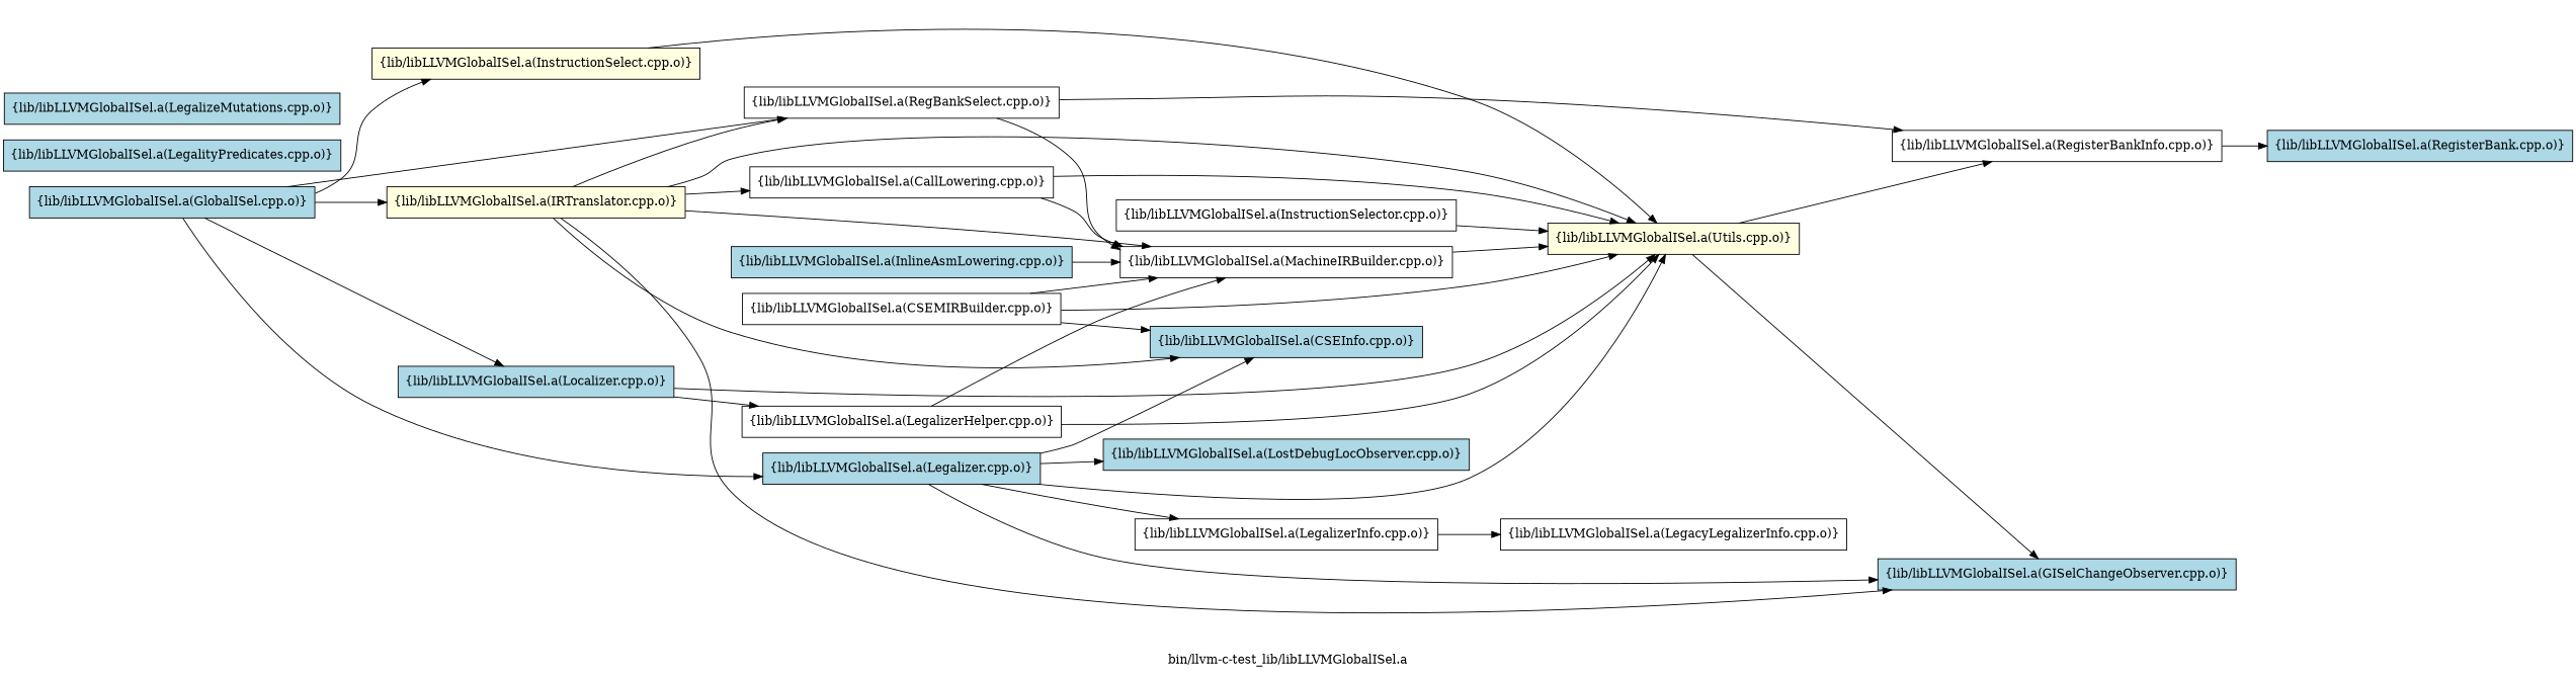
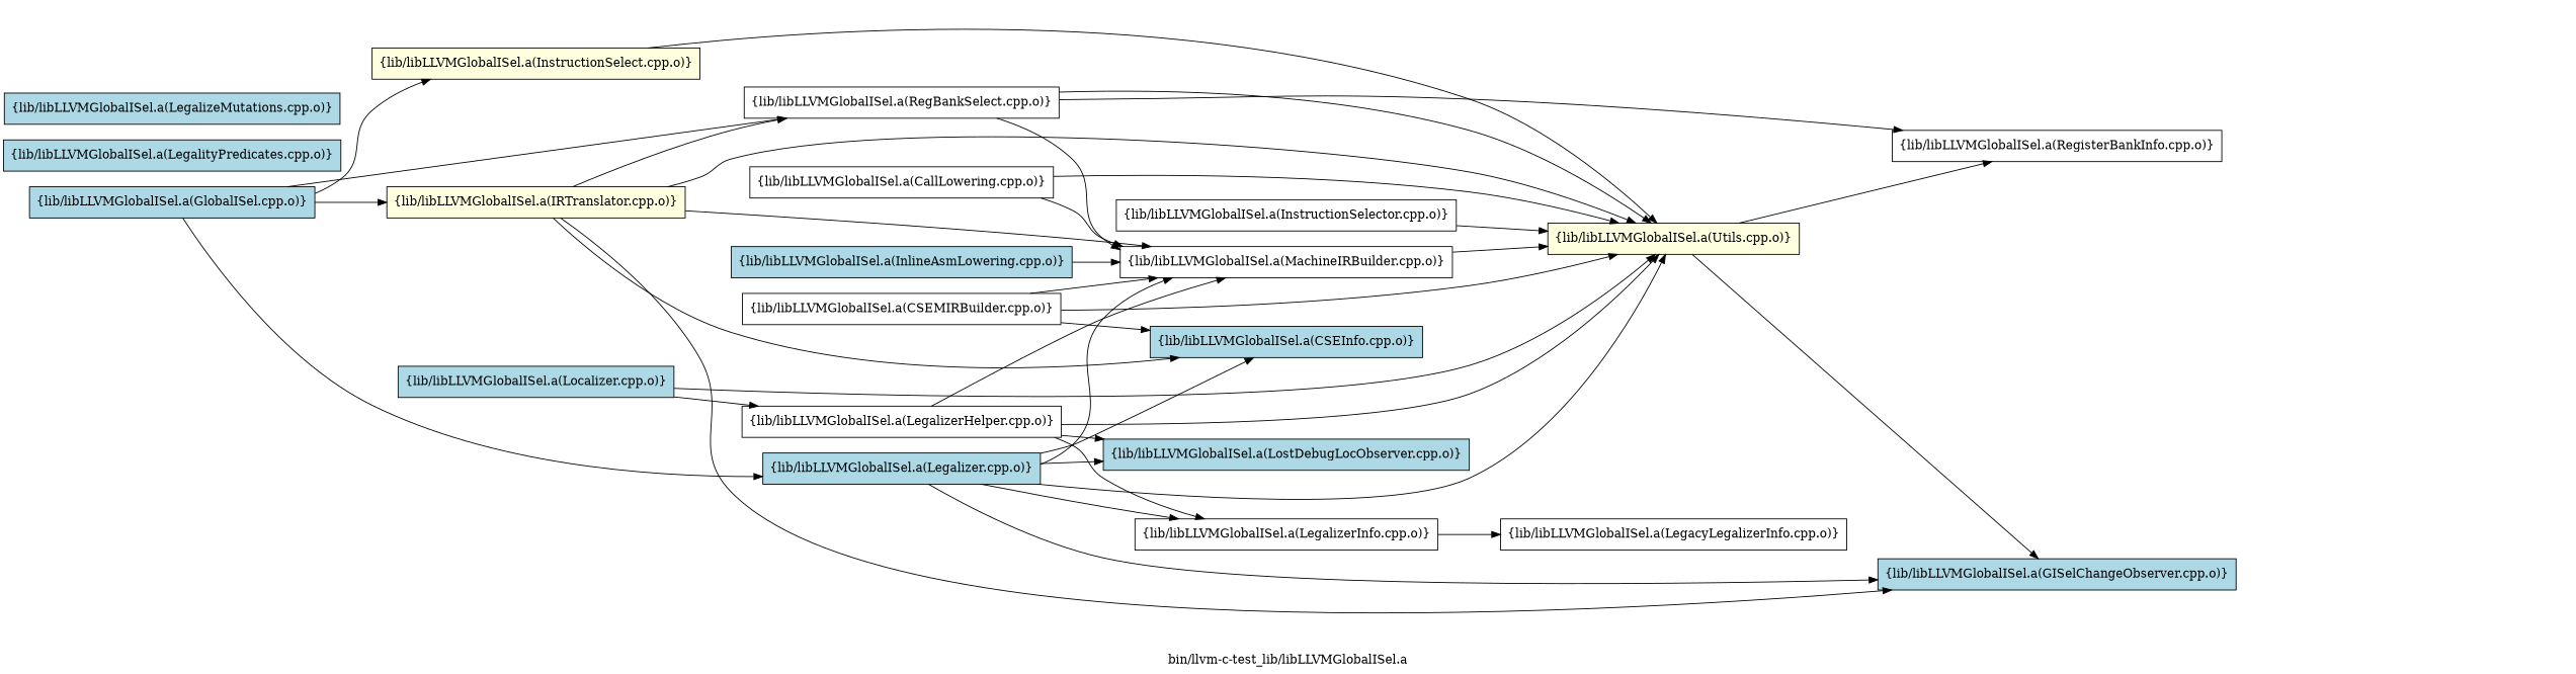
  digraph {
    label="bin/llvm-c-test_lib/libLLVMGlobalISel.a"
    rankdir=LR
    node [fillcolor=lightblue group=0 shape=box style=filled]
    n1 [label="{lib/libLLVMGlobalISel.a(CSEInfo.cpp.o)}"]
    n2 [label="{lib/libLLVMGlobalISel.a(GlobalISel.cpp.o)}"]
    n3 [fillcolor=lightyellow label="{lib/libLLVMGlobalISel.a(IRTranslator.cpp.o)}"]
    n4 [fillcolor=lightyellow label="{lib/libLLVMGlobalISel.a(InstructionSelect.cpp.o)}"]
    n5 [label="{lib/libLLVMGlobalISel.a(Legalizer.cpp.o)}"]
    n6 [label="{lib/libLLVMGlobalISel.a(Localizer.cpp.o)}"]
    n7 [fillcolor=white label="{lib/libLLVMGlobalISel.a(RegBankSelect.cpp.o)}"]
    n8 [fillcolor=white label="{lib/libLLVMGlobalISel.a(CallLowering.cpp.o)}"]
    n9 [label="{lib/libLLVMGlobalISel.a(GISelChangeObserver.cpp.o)}"]
    n10 [fillcolor=white label="{lib/libLLVMGlobalISel.a(MachineIRBuilder.cpp.o)}"]
    n11 [fillcolor=lightyellow label="{lib/libLLVMGlobalISel.a(Utils.cpp.o)}"]
    n12 [fillcolor=white label="{lib/libLLVMGlobalISel.a(LegalizerInfo.cpp.o)}"]
    n13 [label="{lib/libLLVMGlobalISel.a(LostDebugLocObserver.cpp.o)}"]
    n14 [fillcolor=white label="{lib/libLLVMGlobalISel.a(LegalizerHelper.cpp.o)}"]
    n15 [fillcolor=white label="{lib/libLLVMGlobalISel.a(RegisterBankInfo.cpp.o)}"]
    n16 [label="{lib/libLLVMGlobalISel.a(InlineAsmLowering.cpp.o)}"]
    n17 [fillcolor=white label="{lib/libLLVMGlobalISel.a(LegacyLegalizerInfo.cpp.o)}"]
-   n18 [label="{lib/libLLVMGlobalISel.a(RegisterBank.cpp.o)}"]
    n19 [label="{lib/libLLVMGlobalISel.a(LegalityPredicates.cpp.o)}"]
    n20 [label="{lib/libLLVMGlobalISel.a(LegalizeMutations.cpp.o)}"]
    n21 [fillcolor=white label="{lib/libLLVMGlobalISel.a(InstructionSelector.cpp.o)}"]
    n22 [fillcolor=white label="{lib/libLLVMGlobalISel.a(CSEMIRBuilder.cpp.o)}"]
    n2 -> n3
    n2 -> n4
    n2 -> n5
-   n2 -> n6
    n2 -> n7
    n3 -> n1
    n3 -> n7
-   n3 -> n8
    n3 -> n9
    n3 -> n10
    n3 -> n11
    n4 -> n11
    n5 -> n1
    n5 -> n9
+   n5 -> n10
    n5 -> n11
    n5 -> n12
    n5 -> n13
    n6 -> n11
    n6 -> n14
    n7 -> n10
+   n7 -> n11
    n7 -> n15
    n8 -> n10
    n8 -> n11
    n10 -> n11
    n11 -> n9
    n11 -> n15
    n12 -> n17
    n14 -> n10
    n14 -> n11
-   n15 -> n18
+   n14 -> n12
+   n14 -> n13
    n16 -> n10
    n21 -> n11
    n22 -> n1
    n22 -> n10
    n22 -> n11
  }
